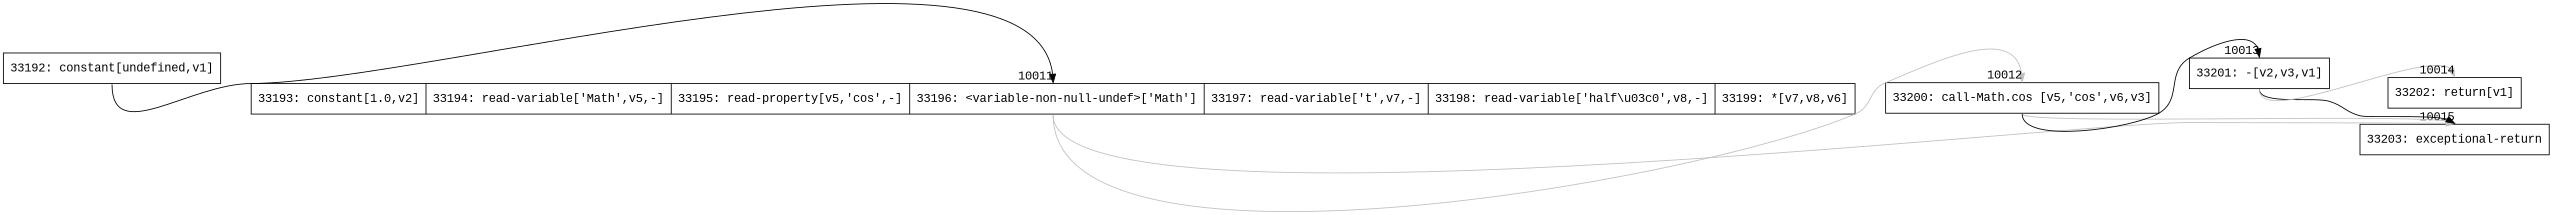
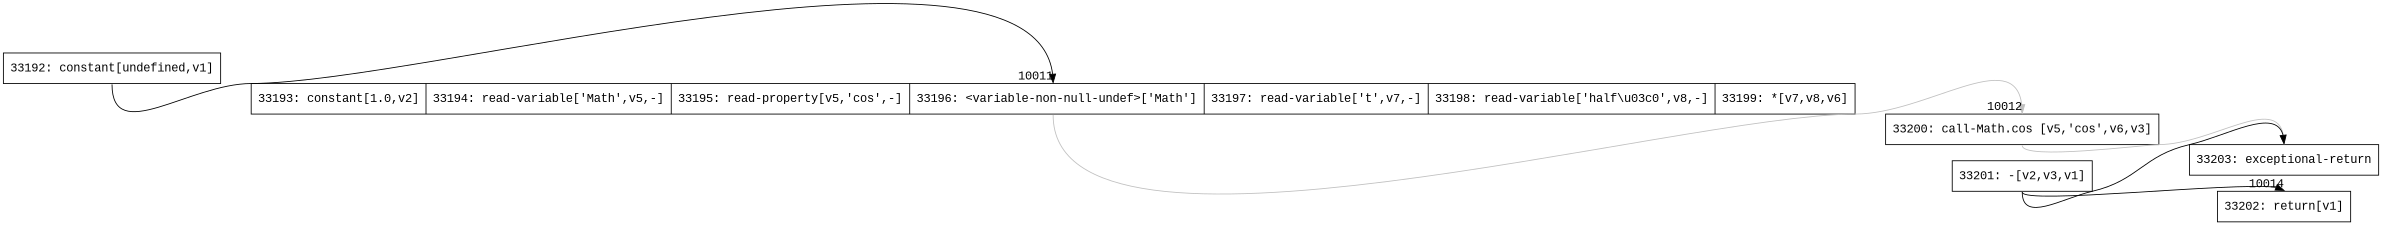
  digraph {
    fontname="Liberation Mono"
    rankdir=LR
    node [fontname="Liberation Mono" shape=record]
    edge [fontname="Liberation Mono" headport=n tailport=s]
    n1 [label="{33192: constant[undefined,v1]}"]
    n2 [label="{33193: constant[1.0,v2]|33194: read-variable['Math',v5,-]|33195: read-property[v5,'cos',-]|33196: \<variable-non-null-undef\>['Math']|33197: read-variable['t',v7,-]|33198: read-variable['half\\u03c0',v8,-]|33199: *[v7,v8,v6]}"]
    n3 [label="{33200: call-Math.cos [v5,'cos',v6,v3]}"]
    n4 [label="{33203: exceptional-return}"]
    n5 [label="{33201: -[v2,v3,v1]}"]
    n6 [label="{33202: return[v1]}"]
    n1 -> n2 [headlabel="      10011"]
    n2 -> n3 [color=gray headlabel="      10012"]
-   n2 -> n4 [color=gray headlabel="      10015"]
    n3 -> n4 [color=gray]
-   n3 -> n5 [headlabel="      10013"]
    n5 -> n4 [color=black]
-   n5 -> n6 [headlabel="      10014" color=gray]
+   n5 -> n6 [headlabel="      10014"]
  }
